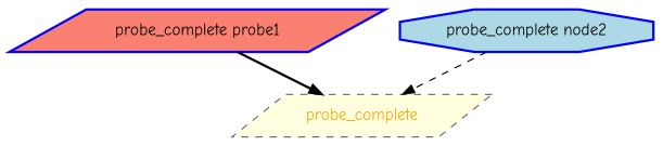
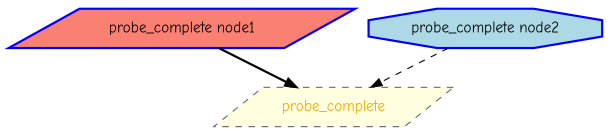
  digraph {
    fontname="Comic Neue"
    node [color=blue fontcolor=black style="bold,filled" shape=parallelogram fontname="Comic Neue"]
    edge [fontname="Comic Neue"]
    probe_complete [color=gray40 fontcolor=orange style="dashed,filled" fillcolor=lightyellow]
-   "probe_complete node1" [fillcolor=salmon label="probe_complete probe1"]
+   "probe_complete node1" [fillcolor=salmon]
    "probe_complete node2" [fillcolor=lightblue shape=octagon]
    "probe_complete node1" -> probe_complete [style=bold]
    "probe_complete node2" -> probe_complete [style=dashed]
  }
